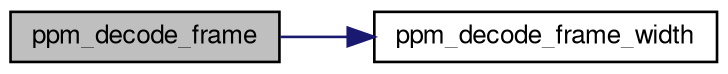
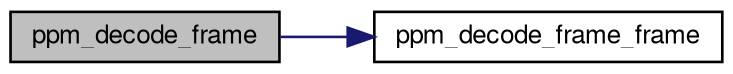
  digraph {
    rankdir=LR
    node [color=black fontname=FreeSans fontsize=10 shape=record style=filled]
    n1 [fillcolor=grey75 fontcolor=black height=0.2 label=ppm_decode_frame width=0.4]
-   n2 [fillcolor=white height=0.2 label=ppm_decode_frame_width width=0.4]
+   n2 [fillcolor=white height=0.2 label=ppm_decode_frame_frame width=0.4]
    n1 -> n2 [color=midnightblue fontname=FreeSans fontsize=10 labelfontname=FreeSans labelfontsize=10 style=solid]
  }
